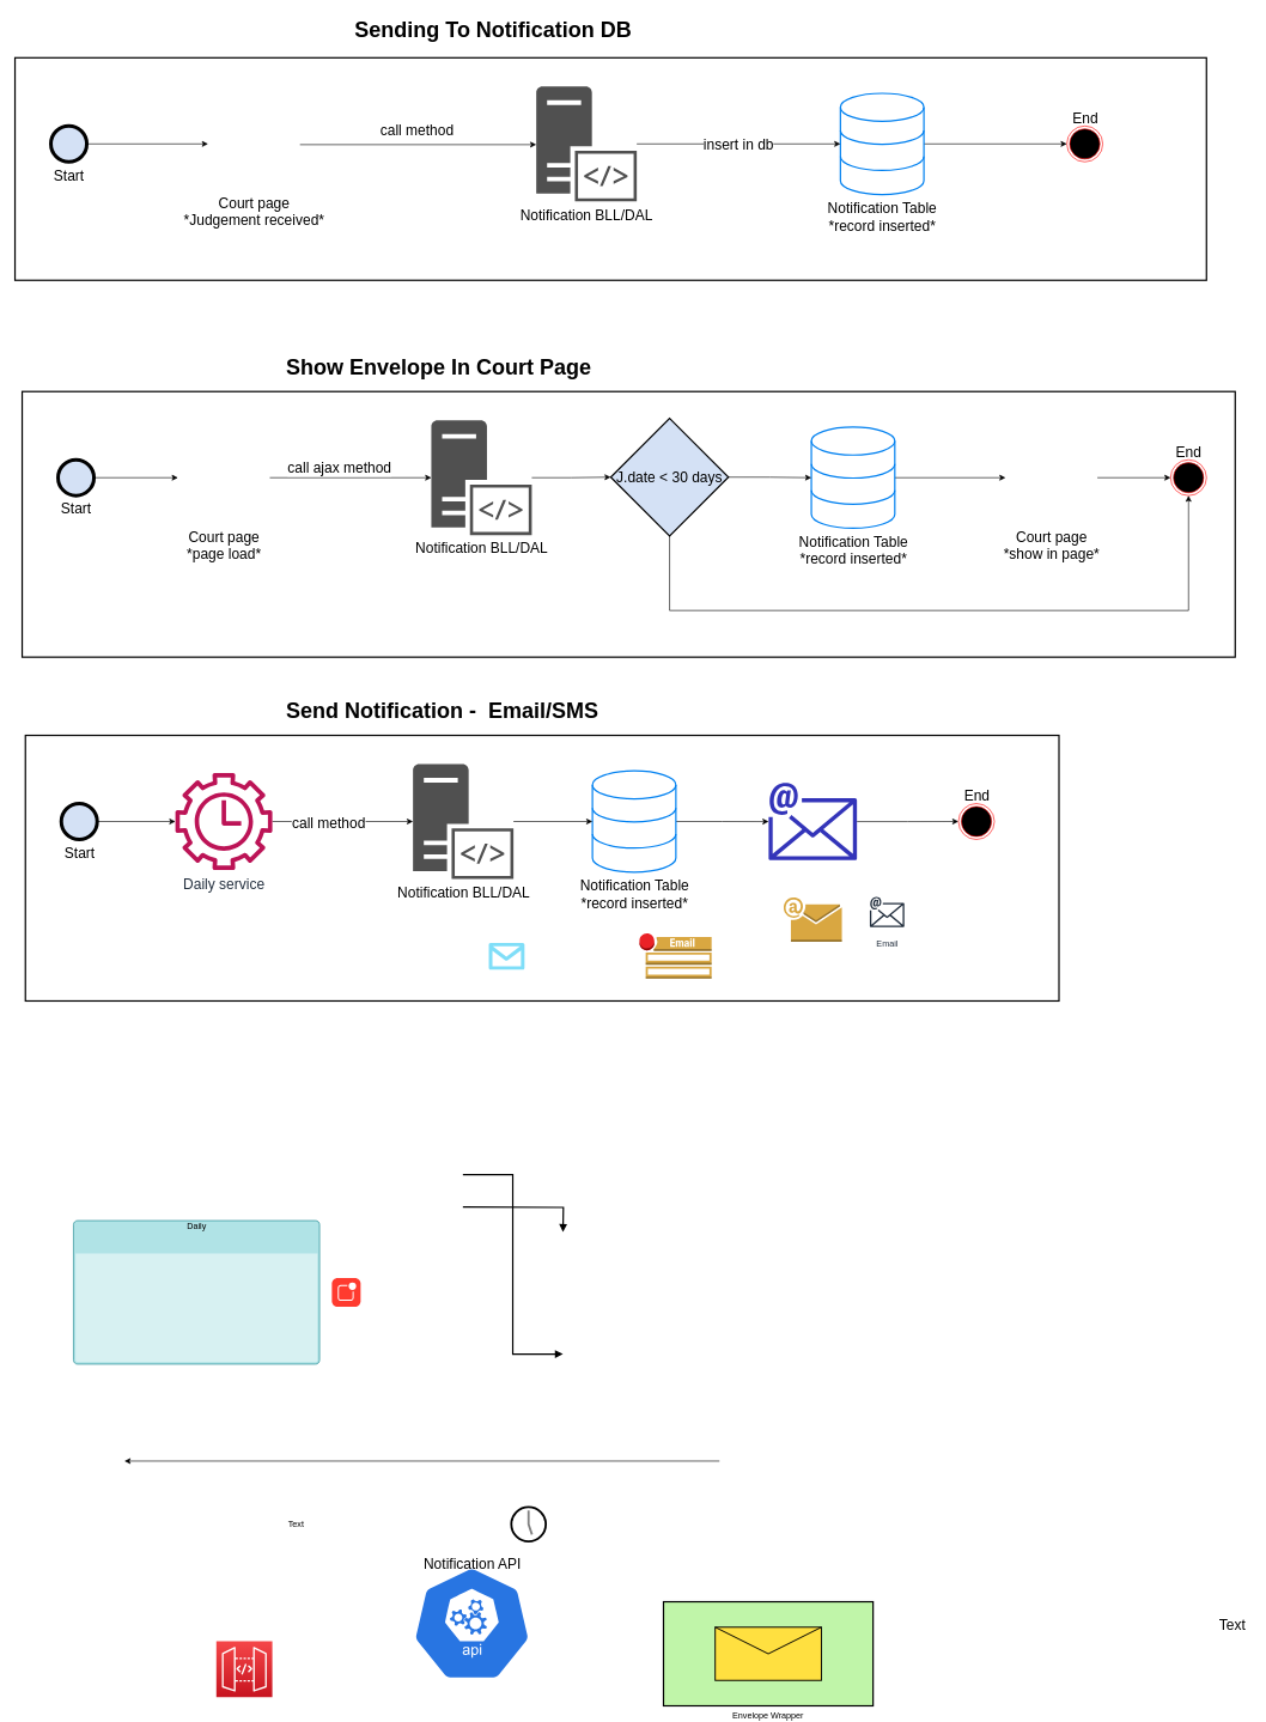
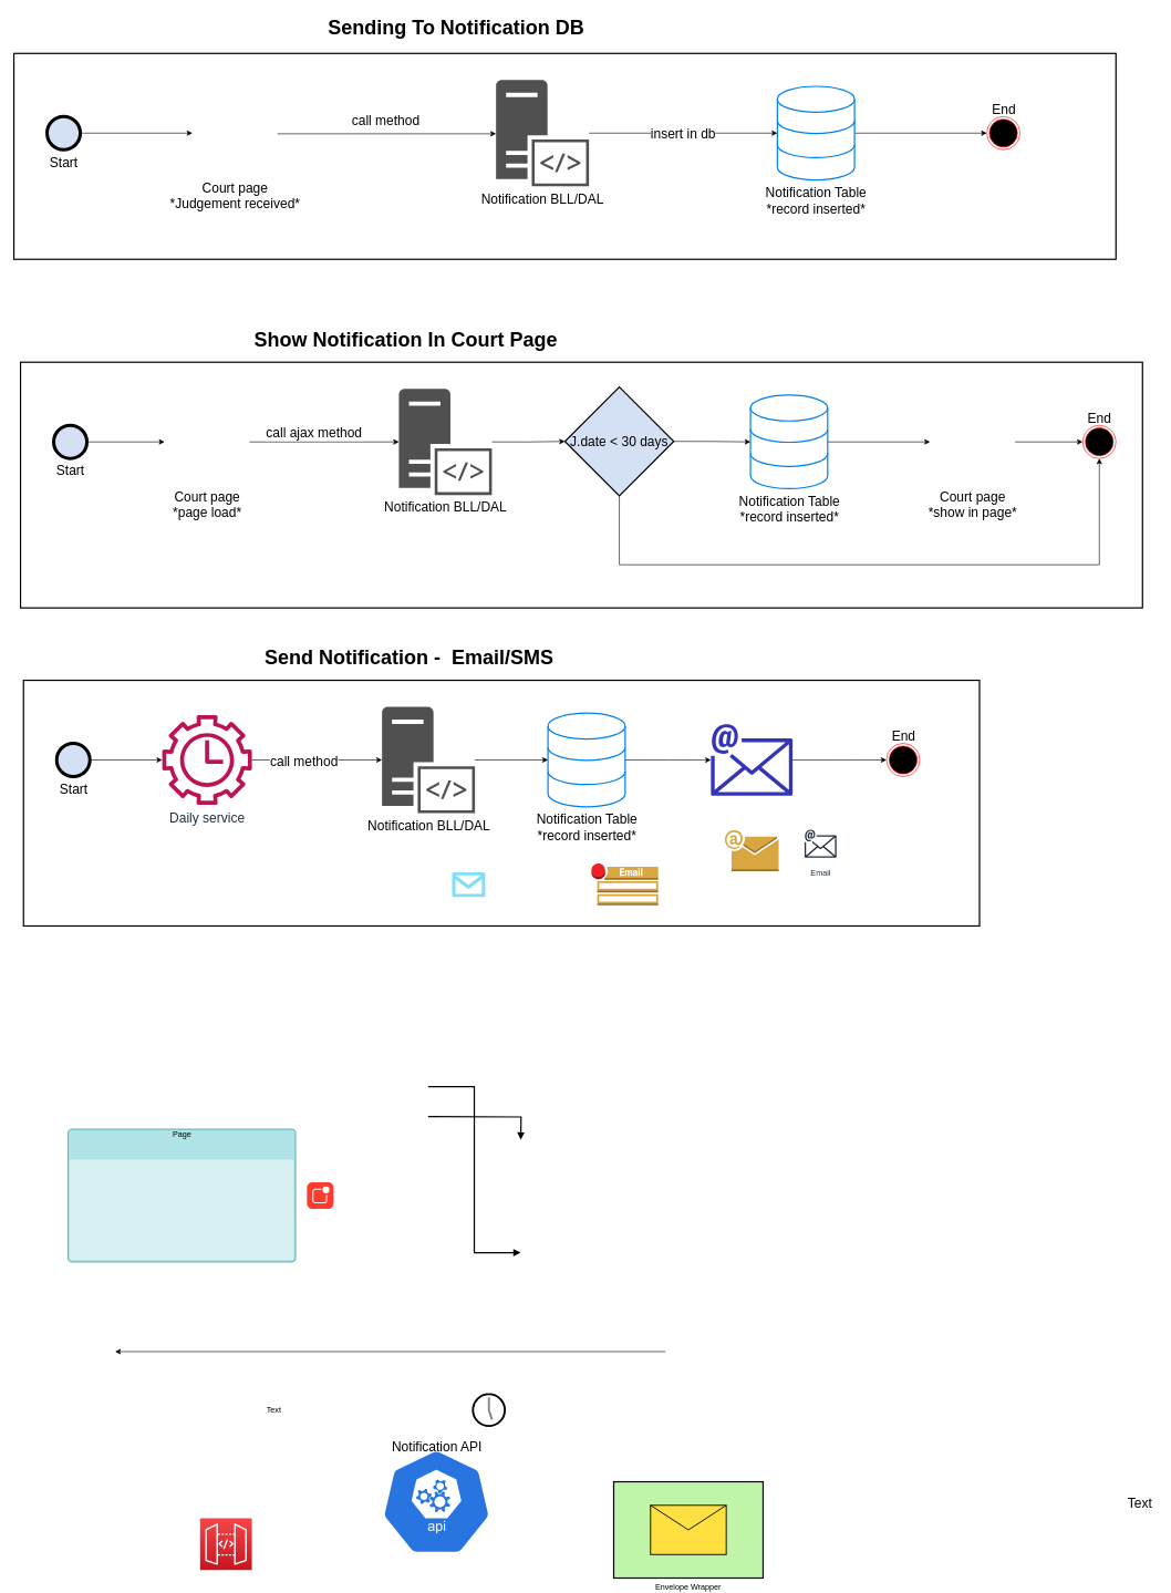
  <mxCell id="0" style=";html=1;" />
  <mxCell id="1" style=";html=1;" parent="0" />
  <mxCell id="2" value="" style="rounded=0;whiteSpace=wrap;html=1;strokeWidth=2;fontSize=20;" parent="1" vertex="1"><mxGeometry x="20" y="80" width="1660" height="310" as="geometry" /></mxCell>
  <mxCell id="3" style="edgeStyle=orthogonalEdgeStyle;rounded=0;html=1;endArrow=block;endFill=1;jettySize=auto;orthogonalLoop=1;strokeWidth=2;startArrow=none;startFill=0;" parent="1" edge="1"><mxGeometry relative="1" as="geometry"><mxPoint x="644" y="1681.059" as="sourcePoint" /><mxPoint x="783.5" y="1716" as="targetPoint" /></mxGeometry></mxCell>
  <mxCell id="4" style="edgeStyle=orthogonalEdgeStyle;rounded=0;html=1;endArrow=block;endFill=1;jettySize=auto;orthogonalLoop=1;strokeWidth=2;startArrow=none;startFill=0;" parent="1" edge="1"><mxGeometry relative="1" as="geometry"><Array as="points"><mxPoint x="713.5" y="1636" /><mxPoint x="713.5" y="1886" /></Array><mxPoint x="644" y="1636" as="sourcePoint" /><mxPoint x="783.5" y="1886" as="targetPoint" /></mxGeometry></mxCell>
- <mxCell id="5" value="Envelope Wrapper" style="strokeWidth=2;dashed=0;align=center;fontSize=12;fillColor=#c0f5a9;verticalLabelPosition=bottom;verticalAlign=top;shape=mxgraph.eip.envelope_wrapper;" parent="1" vertex="1"><mxGeometry x="923.5" y="2231" width="292" height="145" as="geometry" /></mxCell>
+ <mxCell id="5" value="Envelope Wrapper" style="strokeWidth=2;dashed=0;align=center;fontSize=12;fillColor=#c0f5a9;verticalLabelPosition=bottom;verticalAlign=top;shape=mxgraph.eip.envelope_wrapper;" parent="1" vertex="1"><mxGeometry x="923.5" y="2231" width="225" height="145" as="geometry" /></mxCell>
  <mxCell id="6" value="&lt;font style=&quot;font-size: 30px&quot;&gt;Sending To Notification DB&lt;/font&gt;" style="text;strokeColor=none;fillColor=none;html=1;fontSize=24;fontStyle=1;verticalAlign=middle;align=center;" parent="1" vertex="1"><mxGeometry x="346" y="20" width="680" height="40" as="geometry" /></mxCell>
  <mxCell id="7" value="" style="shape=image;html=1;verticalAlign=top;verticalLabelPosition=bottom;labelBackgroundColor=#ffffff;imageAspect=0;aspect=fixed;image=https://cdn2.iconfinder.com/data/icons/it-technology/70/BrowserClear-128.png" parent="1" vertex="1"><mxGeometry x="1061.5" y="1620" width="128" height="128" as="geometry" /></mxCell>
  <mxCell id="8" value="" style="edgeStyle=orthogonalEdgeStyle;rounded=0;orthogonalLoop=1;jettySize=auto;html=1;" parent="1" source="9" target="10" edge="1"><mxGeometry relative="1" as="geometry" /></mxCell>
  <mxCell id="9" value="" style="shape=image;html=1;verticalAlign=top;verticalLabelPosition=bottom;labelBackgroundColor=#ffffff;imageAspect=0;aspect=fixed;image=https://cdn2.iconfinder.com/data/icons/free-1/128/Page__web__web_page-128.png" parent="1" vertex="1"><mxGeometry x="1001.5" y="1971" width="128" height="128" as="geometry" /></mxCell>
  <mxCell id="10" value="" style="shape=image;html=1;verticalAlign=top;verticalLabelPosition=bottom;labelBackgroundColor=#ffffff;imageAspect=0;aspect=fixed;image=https://cdn2.iconfinder.com/data/icons/free-1/128/Page__web__web_page-128.png" parent="1" vertex="1"><mxGeometry x="44.5" y="1971" width="128" height="128" as="geometry" /></mxCell>
  <mxCell id="11" value="" style="html=1;strokeWidth=1;shadow=0;dashed=0;shape=mxgraph.ios7.misc.notification;fillColor=#FF3B2F;strokeColor=none;buttonText=;strokeColor2=#222222;fontColor=#222222;fontSize=8;verticalLabelPosition=bottom;verticalAlign=top;align=center;" parent="1" vertex="1"><mxGeometry x="461.5" y="1780" width="40" height="40" as="geometry" /></mxCell>
  <mxCell id="12" value="" style="strokeWidth=3;outlineConnect=0;dashed=0;align=center;fontSize=8;shape=mxgraph.eip.messExp;html=1;verticalLabelPosition=bottom;verticalAlign=top" parent="1" vertex="1"><mxGeometry x="711.5" y="2099" width="48" height="48" as="geometry" /></mxCell>
  <mxCell id="13" value="Text" style="text;html=1;strokeColor=none;fillColor=none;align=center;verticalAlign=middle;whiteSpace=wrap;rounded=0;" parent="1" vertex="1"><mxGeometry x="391.5" y="2113" width="40" height="20" as="geometry" /></mxCell>
  <mxCell id="14" value="" style="outlineConnect=0;fontColor=#232F3E;gradientColor=#F54749;gradientDirection=north;fillColor=#C7131F;strokeColor=#ffffff;dashed=0;verticalLabelPosition=bottom;verticalAlign=top;align=center;html=1;fontSize=12;fontStyle=0;aspect=fixed;shape=mxgraph.aws4.resourceIcon;resIcon=mxgraph.aws4.api_gateway;" parent="1" vertex="1"><mxGeometry x="300.5" y="2286" width="78" height="78" as="geometry" /></mxCell>
  <mxCell id="15" value="Notification API&lt;br&gt;&lt;br&gt;&lt;br&gt;&lt;br&gt;&lt;br&gt;&lt;br&gt;&lt;br&gt;&lt;br&gt;" style="html=1;dashed=0;whitespace=wrap;fillColor=#2875E2;strokeColor=#ffffff;points=[[0.005,0.63,0],[0.1,0.2,0],[0.9,0.2,0],[0.5,0,0],[0.995,0.63,0],[0.72,0.99,0],[0.5,1,0],[0.28,0.99,0]];shape=mxgraph.kubernetes.icon;prIcon=api;fontSize=20;" parent="1" vertex="1"><mxGeometry x="408.5" y="2181" width="496" height="160" as="geometry" /></mxCell>
  <mxCell id="16" style="edgeStyle=orthogonalEdgeStyle;rounded=0;orthogonalLoop=1;jettySize=auto;html=1;fontSize=20;fontColor=#000000;" parent="1" source="17" target="25" edge="1"><mxGeometry relative="1" as="geometry" /></mxCell>
  <mxCell id="17" value="&lt;span&gt;Notification Table&lt;br&gt;*record inserted*&lt;br&gt;&lt;/span&gt;" style="html=1;verticalLabelPosition=bottom;align=center;labelBackgroundColor=#ffffff;verticalAlign=top;strokeWidth=2;strokeColor=#0080F0;shadow=0;dashed=0;shape=mxgraph.ios7.icons.data;fontSize=20;" parent="1" vertex="1"><mxGeometry x="1170" y="129.5" width="116.29" height="141" as="geometry" /></mxCell>
  <mxCell id="18" value="insert in db" style="edgeStyle=orthogonalEdgeStyle;rounded=0;orthogonalLoop=1;jettySize=auto;html=1;fontSize=20;" parent="1" source="19" target="17" edge="1"><mxGeometry relative="1" as="geometry"><mxPoint x="1170" y="200" as="targetPoint" /></mxGeometry></mxCell>
  <mxCell id="19" value="Notification BLL/DAL" style="pointerEvents=1;shadow=0;dashed=0;html=1;strokeColor=none;fillColor=#505050;labelPosition=center;verticalLabelPosition=bottom;verticalAlign=top;outlineConnect=0;align=center;shape=mxgraph.office.servers.server_side_code;fontSize=20;" parent="1" vertex="1"><mxGeometry x="746.25" y="120" width="140" height="160" as="geometry" /></mxCell>
- <mxCell id="20" value="Daily" style="html=1;labelPosition=center;verticalLabelPosition=middle;verticalAlign=top;align=center;fontSize=12;outlineConnect=0;spacingTop=-6;shape=mxgraph.sitemap.page;fillColor=#b0e3e6;strokeColor=#0e8088;" parent="1" vertex="1"><mxGeometry x="101.5" y="1700" width="342.86" height="200" as="geometry" /></mxCell>
+ <mxCell id="20" value="Page" style="html=1;labelPosition=center;verticalLabelPosition=middle;verticalAlign=top;align=center;fontSize=12;outlineConnect=0;spacingTop=-6;shape=mxgraph.sitemap.page;fillColor=#b0e3e6;strokeColor=#0e8088;" parent="1" vertex="1"><mxGeometry x="101.5" y="1700" width="342.86" height="200" as="geometry" /></mxCell>
  <mxCell id="21" value="call method" style="edgeStyle=orthogonalEdgeStyle;rounded=0;orthogonalLoop=1;jettySize=auto;html=1;fontSize=20;fontColor=#000000;" parent="1" edge="1"><mxGeometry x="-0.01" y="21" relative="1" as="geometry"><mxPoint x="417" y="201" as="sourcePoint" /><mxPoint x="746.25" y="201" as="targetPoint" /><mxPoint as="offset" /></mxGeometry></mxCell>
  <mxCell id="22" value="&lt;font style=&quot;font-size: 20px&quot;&gt;Court page &lt;br&gt;*Judgement received*&lt;/font&gt;" style="shape=image;html=1;verticalAlign=top;verticalLabelPosition=bottom;labelBackgroundColor=#ffffff;imageAspect=0;aspect=fixed;image=https://cdn2.iconfinder.com/data/icons/free-1/128/Page__web__web_page-128.png" parent="1" vertex="1"><mxGeometry x="289" y="136" width="128" height="128" as="geometry" /></mxCell>
  <mxCell id="23" style="edgeStyle=orthogonalEdgeStyle;rounded=0;orthogonalLoop=1;jettySize=auto;html=1;entryX=0;entryY=0.5;entryDx=0;entryDy=0;fontSize=20;fontColor=#000000;" parent="1" source="24" target="22" edge="1"><mxGeometry relative="1" as="geometry" /></mxCell>
  <mxCell id="24" value="Start" style="shape=mxgraph.bpmn.shape;html=1;verticalLabelPosition=bottom;labelBackgroundColor=#ffffff;verticalAlign=top;align=center;perimeter=ellipsePerimeter;outlineConnect=0;outline=standard;symbol=general;strokeWidth=5;fillColor=#D4E1F5;fontSize=20;fontColor=#000000;" parent="1" vertex="1"><mxGeometry x="70" y="175" width="50" height="50" as="geometry" /></mxCell>
  <mxCell id="25" value="End&lt;br&gt;&lt;br&gt;&lt;br&gt;&lt;br&gt;" style="ellipse;html=1;shape=endState;fillColor=#000000;strokeColor=#ff0000;fontSize=20;fontColor=#000000;" parent="1" vertex="1"><mxGeometry x="1485.5" y="175" width="50" height="50" as="geometry" /></mxCell>
  <mxCell id="26" value="" style="rounded=0;whiteSpace=wrap;html=1;strokeWidth=2;fontSize=20;" parent="1" vertex="1"><mxGeometry x="30" y="545" width="1690" height="370" as="geometry" /></mxCell>
- <mxCell id="27" value="&lt;font style=&quot;font-size: 30px&quot;&gt;Show Envelope&amp;nbsp;In Court Page&lt;/font&gt;" style="text;strokeColor=none;fillColor=none;html=1;fontSize=24;fontStyle=1;verticalAlign=middle;align=center;" parent="1" vertex="1"><mxGeometry x="270" y="491" width="680" height="40" as="geometry" /></mxCell>
+ <mxCell id="27" value="&lt;font style=&quot;font-size: 30px&quot;&gt;Show Notification&amp;nbsp;In Court Page&lt;/font&gt;" style="text;strokeColor=none;fillColor=none;html=1;fontSize=24;fontStyle=1;verticalAlign=middle;align=center;" parent="1" vertex="1"><mxGeometry x="270" y="491" width="680" height="40" as="geometry" /></mxCell>
  <mxCell id="28" style="edgeStyle=orthogonalEdgeStyle;rounded=0;orthogonalLoop=1;jettySize=auto;html=1;fontSize=20;fontColor=#000000;" parent="1" source="40" target="39" edge="1"><mxGeometry relative="1" as="geometry" /></mxCell>
  <mxCell id="29" style="edgeStyle=orthogonalEdgeStyle;rounded=0;orthogonalLoop=1;jettySize=auto;html=1;entryX=0;entryY=0.5;entryDx=0;entryDy=0;fontSize=20;fontColor=#000000;" parent="1" source="30" target="40" edge="1"><mxGeometry relative="1" as="geometry" /></mxCell>
  <mxCell id="30" value="&lt;span&gt;Notification Table&lt;br&gt;*record inserted*&lt;br&gt;&lt;/span&gt;" style="html=1;verticalLabelPosition=bottom;align=center;labelBackgroundColor=#ffffff;verticalAlign=top;strokeWidth=2;strokeColor=#0080F0;shadow=0;dashed=0;shape=mxgraph.ios7.icons.data;fontSize=20;" parent="1" vertex="1"><mxGeometry x="1129.5" y="594.5" width="116.29" height="141" as="geometry" /></mxCell>
  <mxCell id="31" style="edgeStyle=orthogonalEdgeStyle;rounded=0;orthogonalLoop=1;jettySize=auto;html=1;fontSize=20;exitX=1;exitY=0.5;exitDx=0;exitDy=0;" parent="1" source="61" target="30" edge="1"><mxGeometry relative="1" as="geometry"><mxPoint x="1180" y="665" as="targetPoint" /></mxGeometry></mxCell>
  <mxCell id="32" style="edgeStyle=orthogonalEdgeStyle;rounded=0;orthogonalLoop=1;jettySize=auto;html=1;entryX=0;entryY=0.5;entryDx=0;entryDy=0;fontSize=20;fontColor=#000000;" parent="1" source="33" target="61" edge="1"><mxGeometry relative="1" as="geometry" /></mxCell>
  <mxCell id="33" value="Notification BLL/DAL" style="pointerEvents=1;shadow=0;dashed=0;html=1;strokeColor=none;fillColor=#505050;labelPosition=center;verticalLabelPosition=bottom;verticalAlign=top;outlineConnect=0;align=center;shape=mxgraph.office.servers.server_side_code;fontSize=20;" parent="1" vertex="1"><mxGeometry x="600" y="585" width="140" height="160" as="geometry" /></mxCell>
  <mxCell id="34" style="edgeStyle=orthogonalEdgeStyle;rounded=0;orthogonalLoop=1;jettySize=auto;html=1;fontSize=20;fontColor=#000000;" parent="1" source="36" target="33" edge="1"><mxGeometry relative="1" as="geometry" /></mxCell>
  <mxCell id="35" value="call ajax method" style="edgeLabel;html=1;align=center;verticalAlign=middle;resizable=0;points=[];fontSize=20;fontColor=#000000;" parent="34" vertex="1" connectable="0"><mxGeometry x="-0.195" relative="1" as="geometry"><mxPoint x="5" y="-15" as="offset" /></mxGeometry></mxCell>
  <mxCell id="36" value="&lt;font style=&quot;font-size: 20px&quot;&gt;Court page &lt;br&gt;*page load*&lt;/font&gt;" style="shape=image;html=1;verticalAlign=top;verticalLabelPosition=bottom;labelBackgroundColor=#ffffff;imageAspect=0;aspect=fixed;image=https://cdn2.iconfinder.com/data/icons/free-1/128/Page__web__web_page-128.png" parent="1" vertex="1"><mxGeometry x="247" y="601" width="128" height="128" as="geometry" /></mxCell>
  <mxCell id="37" style="edgeStyle=orthogonalEdgeStyle;rounded=0;orthogonalLoop=1;jettySize=auto;html=1;entryX=0;entryY=0.5;entryDx=0;entryDy=0;fontSize=20;fontColor=#000000;" parent="1" source="38" target="36" edge="1"><mxGeometry relative="1" as="geometry" /></mxCell>
  <mxCell id="38" value="Start" style="shape=mxgraph.bpmn.shape;html=1;verticalLabelPosition=bottom;labelBackgroundColor=#ffffff;verticalAlign=top;align=center;perimeter=ellipsePerimeter;outlineConnect=0;outline=standard;symbol=general;strokeWidth=5;fillColor=#D4E1F5;fontSize=20;fontColor=#000000;" parent="1" vertex="1"><mxGeometry x="80" y="640" width="50" height="50" as="geometry" /></mxCell>
  <mxCell id="39" value="End&lt;br&gt;&lt;br&gt;&lt;br&gt;&lt;br&gt;" style="ellipse;html=1;shape=endState;fillColor=#000000;strokeColor=#ff0000;fontSize=20;fontColor=#000000;" parent="1" vertex="1"><mxGeometry x="1630" y="640" width="50" height="50" as="geometry" /></mxCell>
  <mxCell id="40" value="&lt;font style=&quot;font-size: 20px&quot;&gt;Court page &lt;br&gt;*show in page*&lt;/font&gt;" style="shape=image;html=1;verticalAlign=top;verticalLabelPosition=bottom;labelBackgroundColor=#ffffff;imageAspect=0;aspect=fixed;image=https://cdn2.iconfinder.com/data/icons/free-1/128/Page__web__web_page-128.png" parent="1" vertex="1"><mxGeometry x="1400" y="601" width="128" height="128" as="geometry" /></mxCell>
  <mxCell id="41" value="Text" style="text;html=1;align=center;verticalAlign=middle;resizable=0;points=[];autosize=1;fontSize=20;fontColor=#000000;" parent="1" vertex="1"><mxGeometry x="1691" y="2247" width="50" height="30" as="geometry" /></mxCell>
  <mxCell id="42" value="" style="rounded=0;whiteSpace=wrap;html=1;strokeWidth=2;fontSize=20;" parent="1" vertex="1"><mxGeometry x="34.5" y="1024" width="1440" height="370" as="geometry" /></mxCell>
  <mxCell id="43" value="&lt;font style=&quot;font-size: 30px&quot;&gt;Send Notification&amp;nbsp;-&amp;nbsp; Email/SMS&lt;/font&gt;" style="text;strokeColor=none;fillColor=none;html=1;fontSize=24;fontStyle=1;verticalAlign=middle;align=center;" parent="1" vertex="1"><mxGeometry x="274.5" y="970" width="680" height="40" as="geometry" /></mxCell>
  <mxCell id="44" style="edgeStyle=orthogonalEdgeStyle;rounded=0;orthogonalLoop=1;jettySize=auto;html=1;fontSize=20;fontColor=#000000;" parent="1" source="55" target="53" edge="1"><mxGeometry relative="1" as="geometry"><mxPoint x="1202.5" y="1144" as="sourcePoint" /></mxGeometry></mxCell>
  <mxCell id="45" style="edgeStyle=orthogonalEdgeStyle;rounded=0;orthogonalLoop=1;jettySize=auto;html=1;fontSize=20;fontColor=#000000;" parent="1" source="46" target="55" edge="1"><mxGeometry relative="1" as="geometry"><mxPoint x="1074.5" y="1144" as="targetPoint" /></mxGeometry></mxCell>
  <mxCell id="46" value="&lt;span&gt;Notification Table&lt;br&gt;*record inserted*&lt;br&gt;&lt;/span&gt;" style="html=1;verticalLabelPosition=bottom;align=center;labelBackgroundColor=#ffffff;verticalAlign=top;strokeWidth=2;strokeColor=#0080F0;shadow=0;dashed=0;shape=mxgraph.ios7.icons.data;fontSize=20;" parent="1" vertex="1"><mxGeometry x="824.5" y="1073.5" width="116.29" height="141" as="geometry" /></mxCell>
  <mxCell id="47" style="edgeStyle=orthogonalEdgeStyle;rounded=0;orthogonalLoop=1;jettySize=auto;html=1;fontSize=20;" parent="1" source="48" target="46" edge="1"><mxGeometry relative="1" as="geometry"><mxPoint x="1184.5" y="1144" as="targetPoint" /></mxGeometry></mxCell>
  <mxCell id="48" value="Notification BLL/DAL" style="pointerEvents=1;shadow=0;dashed=0;html=1;strokeColor=none;fillColor=#505050;labelPosition=center;verticalLabelPosition=bottom;verticalAlign=top;outlineConnect=0;align=center;shape=mxgraph.office.servers.server_side_code;fontSize=20;" parent="1" vertex="1"><mxGeometry x="574.5" y="1064" width="140" height="160" as="geometry" /></mxCell>
  <mxCell id="49" style="edgeStyle=orthogonalEdgeStyle;rounded=0;orthogonalLoop=1;jettySize=auto;html=1;fontSize=20;fontColor=#000000;" parent="1" source="54" target="48" edge="1"><mxGeometry relative="1" as="geometry"><mxPoint x="342.5" y="1144" as="sourcePoint" /></mxGeometry></mxCell>
  <mxCell id="50" value="call method" style="edgeLabel;html=1;align=center;verticalAlign=middle;resizable=0;points=[];fontSize=20;fontColor=#000000;" parent="49" vertex="1" connectable="0"><mxGeometry x="-0.195" relative="1" as="geometry"><mxPoint x="-1" as="offset" /></mxGeometry></mxCell>
  <mxCell id="51" style="edgeStyle=orthogonalEdgeStyle;rounded=0;orthogonalLoop=1;jettySize=auto;html=1;fontSize=20;fontColor=#000000;" parent="1" source="52" target="54" edge="1"><mxGeometry relative="1" as="geometry" /></mxCell>
  <mxCell id="52" value="Start" style="shape=mxgraph.bpmn.shape;html=1;verticalLabelPosition=bottom;labelBackgroundColor=#ffffff;verticalAlign=top;align=center;perimeter=ellipsePerimeter;outlineConnect=0;outline=standard;symbol=general;strokeWidth=5;fillColor=#D4E1F5;fontSize=20;fontColor=#000000;" parent="1" vertex="1"><mxGeometry x="84.5" y="1119" width="50" height="50" as="geometry" /></mxCell>
  <mxCell id="53" value="End&lt;br&gt;&lt;br&gt;&lt;br&gt;&lt;br&gt;" style="ellipse;html=1;shape=endState;fillColor=#000000;strokeColor=#ff0000;fontSize=20;fontColor=#000000;" parent="1" vertex="1"><mxGeometry x="1334.5" y="1119" width="50" height="50" as="geometry" /></mxCell>
  <mxCell id="54" value="&lt;span style=&quot;font-size: 20px&quot;&gt;Daily service&lt;/span&gt;" style="outlineConnect=0;fontColor=#232F3E;gradientColor=none;fillColor=#BC1356;strokeColor=none;dashed=0;verticalLabelPosition=bottom;verticalAlign=top;align=center;html=1;fontSize=12;fontStyle=0;aspect=fixed;pointerEvents=1;shape=mxgraph.aws4.maintenance_windows;" parent="1" vertex="1"><mxGeometry x="243.5" y="1076.5" width="135" height="135" as="geometry" /></mxCell>
  <mxCell id="55" value="" style="outlineConnect=0;fontColor=#232F3E;gradientColor=none;fillColor=#3334B9;strokeColor=none;dashed=0;verticalLabelPosition=bottom;verticalAlign=top;align=center;html=1;fontSize=12;fontStyle=0;aspect=fixed;pointerEvents=1;shape=mxgraph.aws4.email;" parent="1" vertex="1"><mxGeometry x="1070" y="1089.59" width="123" height="108.81" as="geometry" /></mxCell>
  <mxCell id="56" value="" style="outlineConnect=0;dashed=0;verticalLabelPosition=bottom;verticalAlign=top;align=center;html=1;shape=mxgraph.aws3.email;fillColor=#D9A741;gradientColor=none;strokeWidth=2;fontSize=20;fontColor=#000000;" parent="1" vertex="1"><mxGeometry x="1091" y="1250" width="81" height="61.5" as="geometry" /></mxCell>
  <mxCell id="57" value="" style="outlineConnect=0;dashed=0;verticalLabelPosition=bottom;verticalAlign=top;align=center;html=1;shape=mxgraph.aws3.email_notification;fillColor=#D9A741;gradientColor=none;strokeWidth=2;fontSize=20;fontColor=#000000;" parent="1" vertex="1"><mxGeometry x="890" y="1300" width="100.5" height="63" as="geometry" /></mxCell>
  <mxCell id="58" value="Email" style="outlineConnect=0;fontColor=#232F3E;gradientColor=none;strokeColor=#232F3E;fillColor=#ffffff;dashed=0;verticalLabelPosition=bottom;verticalAlign=top;align=center;html=1;fontSize=12;fontStyle=0;aspect=fixed;shape=mxgraph.aws4.resourceIcon;resIcon=mxgraph.aws4.email;" parent="1" vertex="1"><mxGeometry x="1205" y="1240" width="60" height="60" as="geometry" /></mxCell>
  <mxCell id="59" value="" style="verticalLabelPosition=bottom;html=1;verticalAlign=top;align=center;strokeColor=none;fillColor=#00BEF2;shape=mxgraph.azure.message;pointerEvents=1;fontSize=20;fontColor=#000000;" parent="1" vertex="1"><mxGeometry x="680" y="1313" width="50" height="37.5" as="geometry" /></mxCell>
  <mxCell id="60" style="edgeStyle=orthogonalEdgeStyle;rounded=0;orthogonalLoop=1;jettySize=auto;html=1;entryX=0.5;entryY=1;entryDx=0;entryDy=0;fontSize=20;fontColor=#000000;exitX=0.5;exitY=1;exitDx=0;exitDy=0;" parent="1" source="61" target="39" edge="1"><mxGeometry relative="1" as="geometry"><Array as="points"><mxPoint x="932" y="850" /><mxPoint x="1655" y="850" /></Array></mxGeometry></mxCell>
  <mxCell id="61" value="J.date &amp;lt; 30 days" style="rhombus;whiteSpace=wrap;html=1;strokeWidth=2;fillColor=#D4E1F5;fontSize=20;fontColor=#000000;" parent="1" vertex="1"><mxGeometry x="850" y="582.25" width="164" height="164" as="geometry" /></mxCell>
